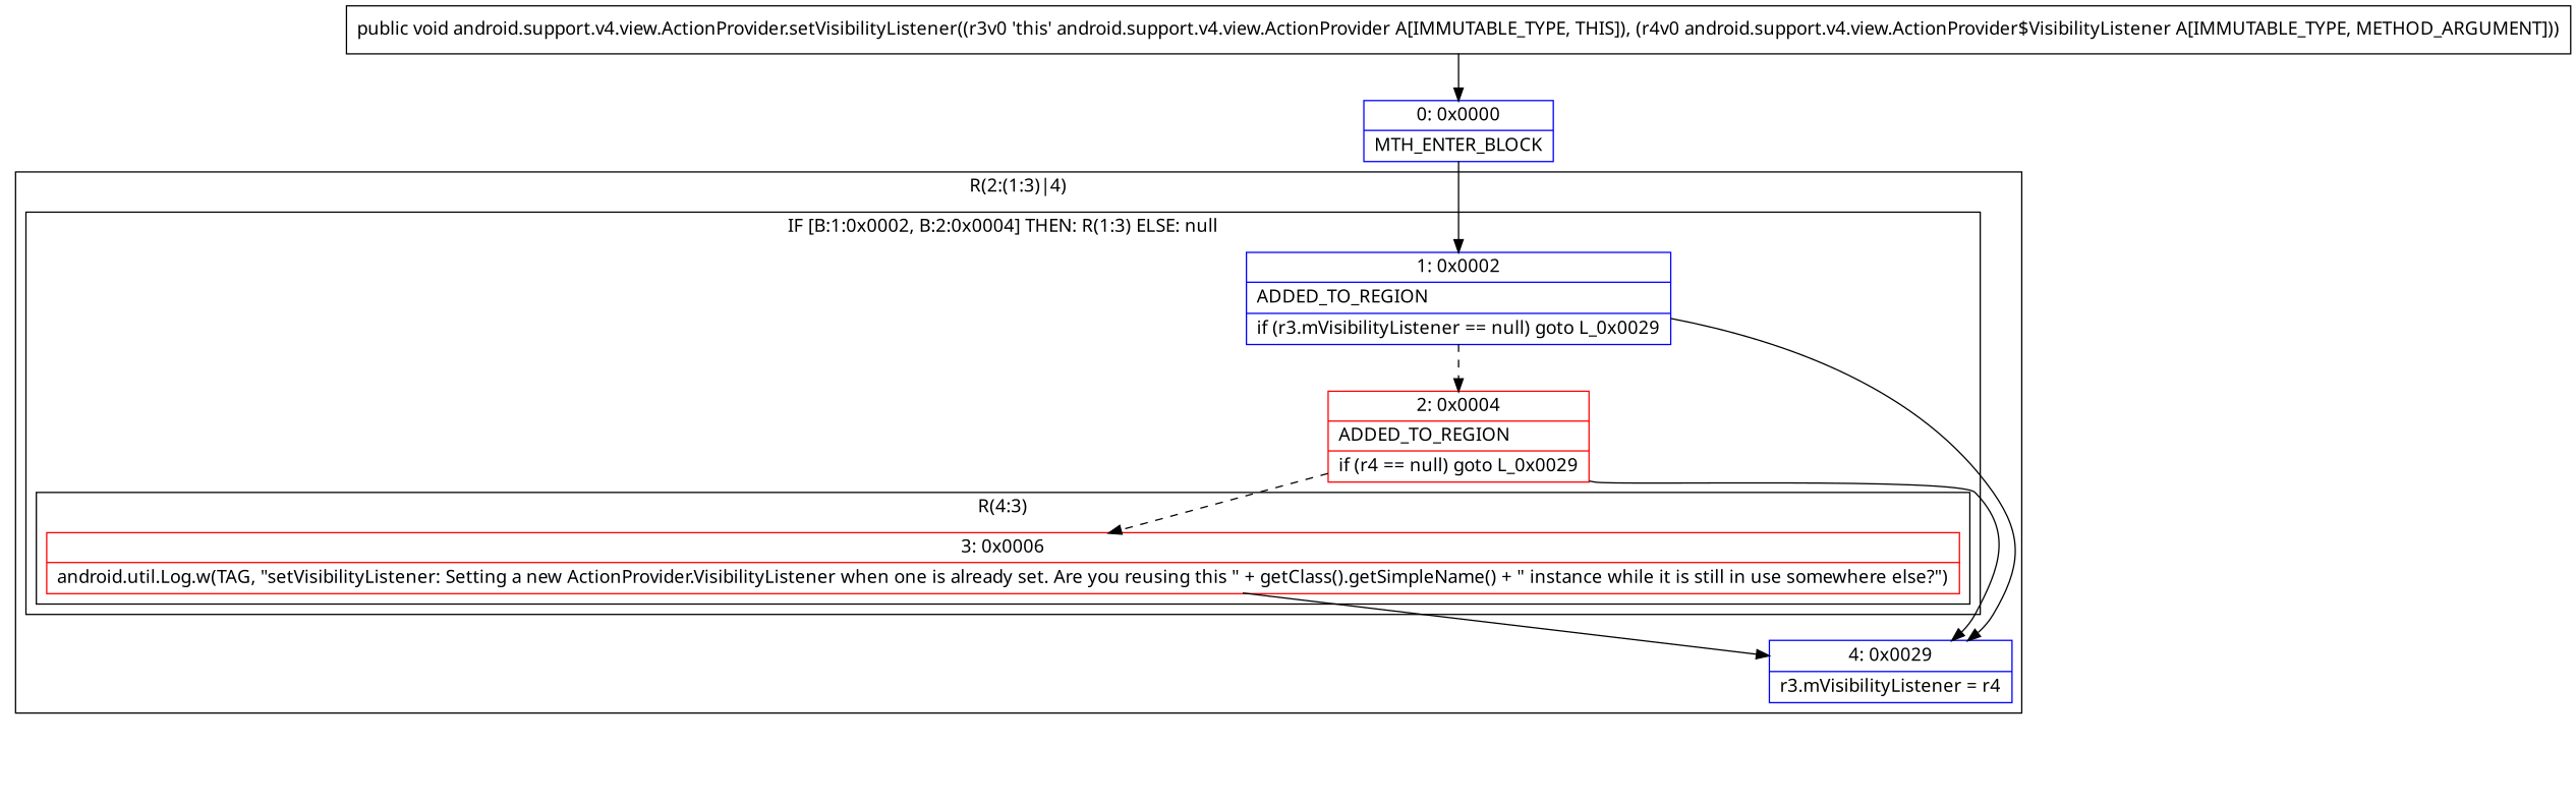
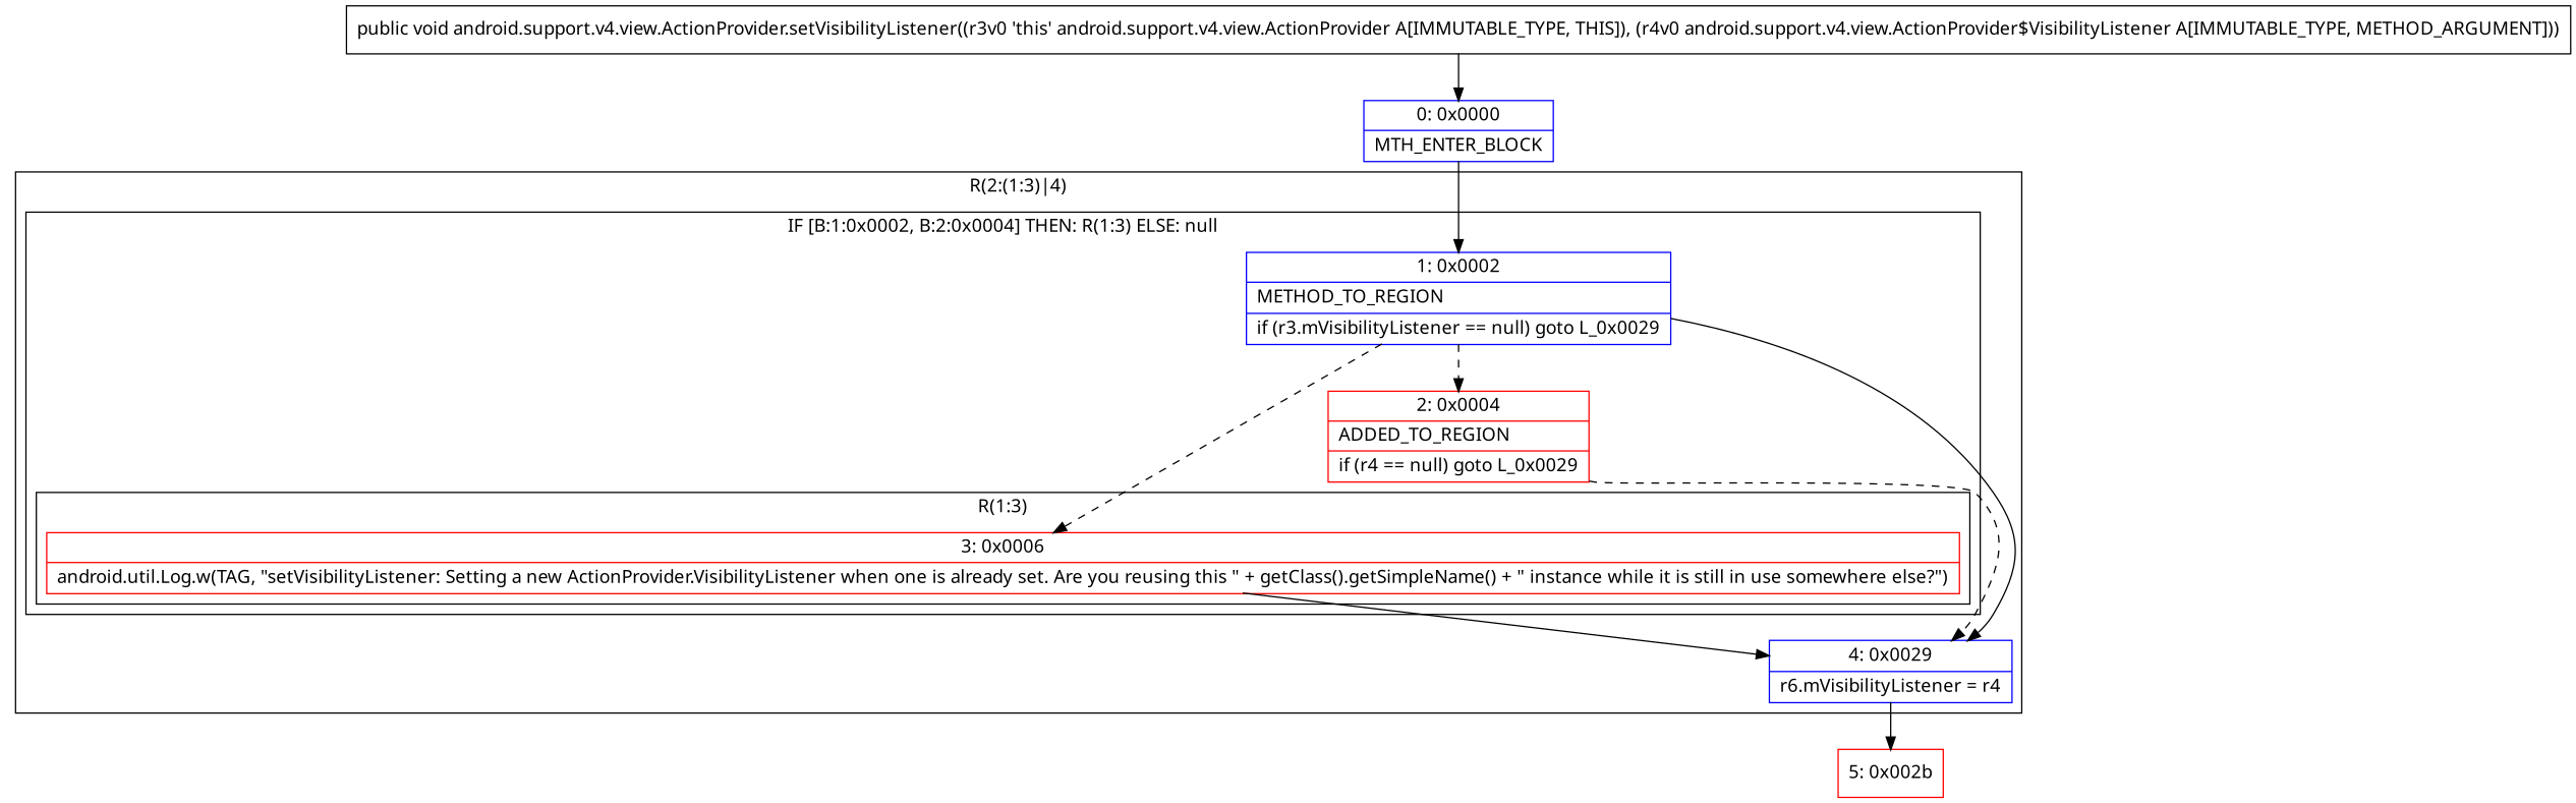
  digraph {
    fontname="Noto Sans"
    node [color=red fontname="Noto Sans" shape=record]
    edge [fontname="Noto Sans"]
    n1 [label="{3\:\ 0x0006|android.util.Log.w(TAG, \"setVisibilityListener: Setting a new ActionProvider.VisibilityListener when one is already set. Are you reusing this \" + getClass().getSimpleName() + \" instance while it is still in use somewhere else?\")\l}"]
-   n2 [color=blue label="{1\:\ 0x0002|ADDED_TO_REGION\l|if (r3.mVisibilityListener == null) goto L_0x0029\l}"]
+   n2 [color=blue label="{1\:\ 0x0002|METHOD_TO_REGION\l|if (r3.mVisibilityListener == null) goto L_0x0029\l}"]
    n3 [label="{2\:\ 0x0004|ADDED_TO_REGION\l|if (r4 == null) goto L_0x0029\l}"]
-   n4 [color=blue label="{4\:\ 0x0029|r3.mVisibilityListener = r4\l}"]
+   n4 [color=blue label="{4\:\ 0x0029|r6.mVisibilityListener = r4\l}"]
+   n5 [label="{5\:\ 0x002b}"]
    n6 [color=blue label="{0\:\ 0x0000|MTH_ENTER_BLOCK\l}"]
    n7 [label="{public void android.support.v4.view.ActionProvider.setVisibilityListener((r3v0 'this' android.support.v4.view.ActionProvider A[IMMUTABLE_TYPE, THIS]), (r4v0 android.support.v4.view.ActionProvider$VisibilityListener A[IMMUTABLE_TYPE, METHOD_ARGUMENT])) }" color=""]
    subgraph cluster_1 {
      label="R(2:(1:3)|4)"
      n4
      subgraph cluster_2 {
        label="IF [B:1:0x0002, B:2:0x0004] THEN: R(1:3) ELSE: null"
        n2
        n3
        subgraph cluster_3 {
-         label="R(4:3)"
+         label="R(1:3)"
          n1
        }
      }
    }
    n1 -> n4
    n2 -> n3 [style=dashed]
    n2 -> n4
-   n3 -> n1 [style=dashed]
-   n3 -> n4
+   n2 -> n1 [style=dashed]
+   n3 -> n4 [style=dashed]
+   n4 -> n5
    n6 -> n2
    n7 -> n6
  }
